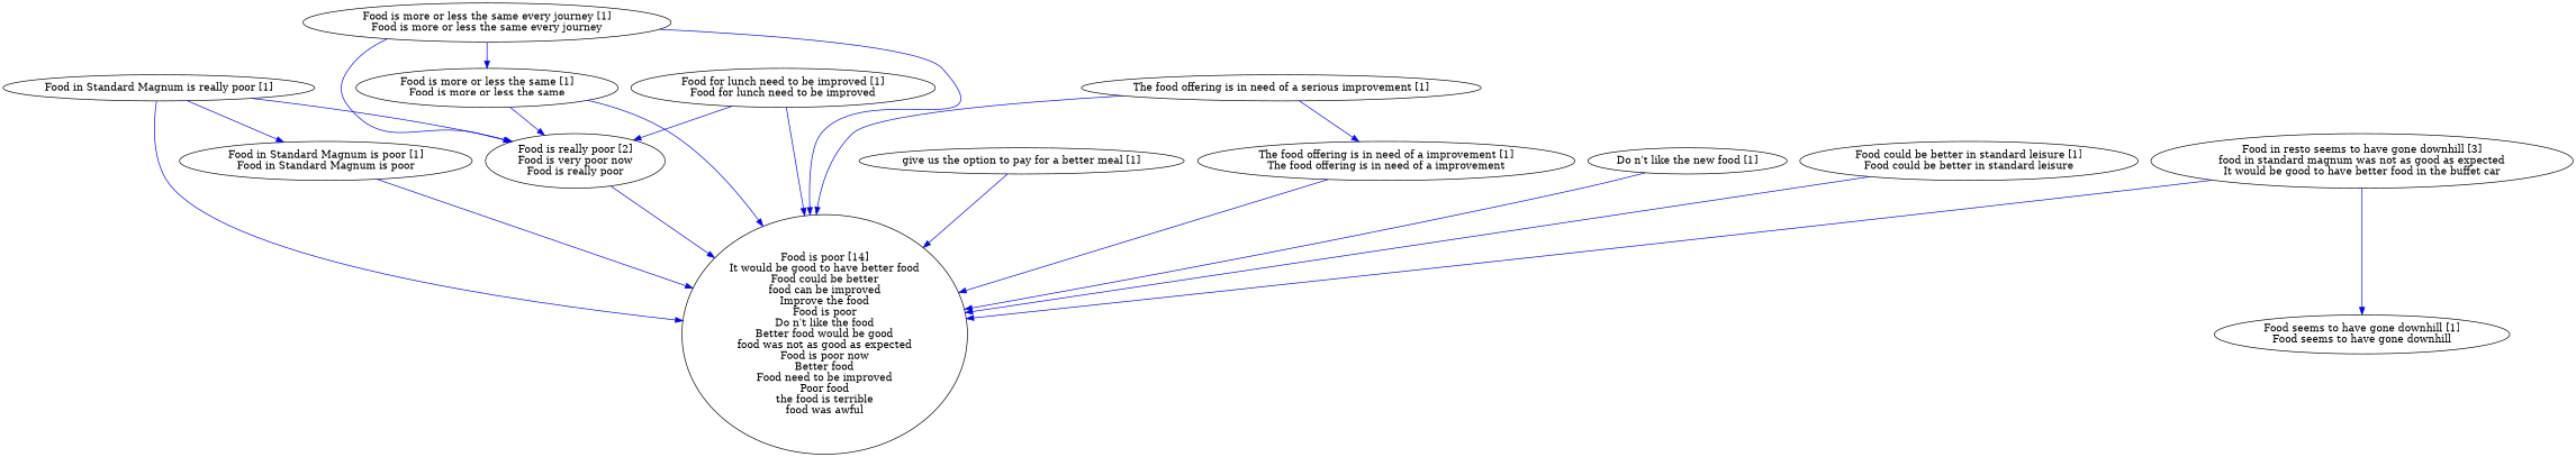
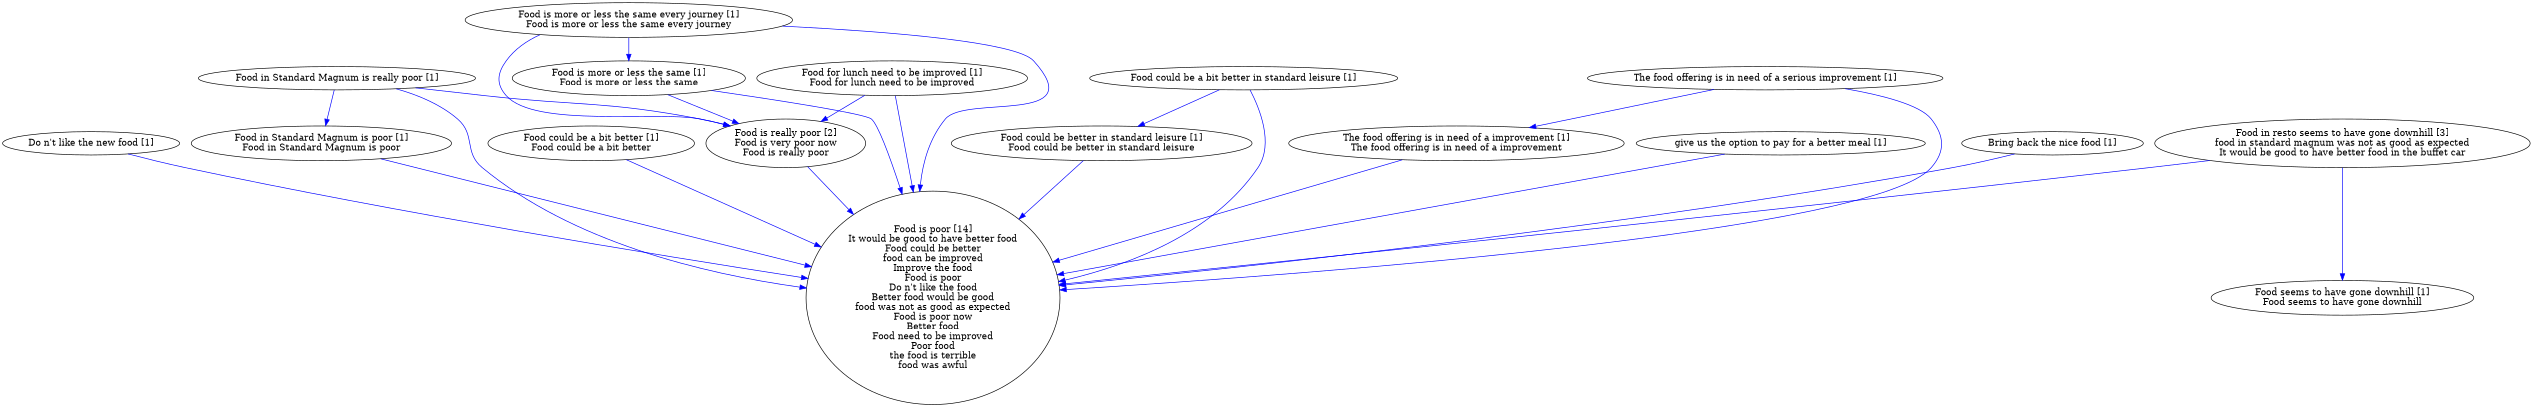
  digraph {
    edge [color=blue]
    "Food is really poor [2]\nFood is very poor now\nFood is really poor"
    "Food is poor [14]\nIt would be good to have better food\nFood could be better\nfood can be improved\nImprove the food\nFood is poor\nDo n't like the food\nBetter food would be good\nfood was not as good as expected\nFood is poor now\nBetter food\nFood need to be improved\nPoor food\nthe food is terrible\nfood was awful"
    "Food in resto seems to have gone downhill [3]\nfood in standard magnum was not as good as expected\nIt would be good to have better food in the buffet car"
    "Food seems to have gone downhill [1]\nFood seems to have gone downhill"
+   "Bring back the nice food [1]"
    "Do n't like the new food [1]"
+   "Food could be a bit better in standard leisure [1]"
    "Food could be better in standard leisure [1]\nFood could be better in standard leisure"
+   "Food could be a bit better [1]\nFood could be a bit better"
    "Food for lunch need to be improved [1]\nFood for lunch need to be improved"
    "Food in Standard Magnum is really poor [1]"
    "Food in Standard Magnum is poor [1]\nFood in Standard Magnum is poor"
    "Food is more or less the same every journey [1]\nFood is more or less the same every journey"
    "Food is more or less the same [1]\nFood is more or less the same"
    "The food offering is in need of a serious improvement [1]"
    "The food offering is in need of a improvement [1]\nThe food offering is in need of a improvement"
    "give us the option to pay for a better meal [1]"
    "Food is really poor [2]\nFood is very poor now\nFood is really poor" -> "Food is poor [14]\nIt would be good to have better food\nFood could be better\nfood can be improved\nImprove the food\nFood is poor\nDo n't like the food\nBetter food would be good\nfood was not as good as expected\nFood is poor now\nBetter food\nFood need to be improved\nPoor food\nthe food is terrible\nfood was awful"
    "Food in resto seems to have gone downhill [3]\nfood in standard magnum was not as good as expected\nIt would be good to have better food in the buffet car" -> "Food is poor [14]\nIt would be good to have better food\nFood could be better\nfood can be improved\nImprove the food\nFood is poor\nDo n't like the food\nBetter food would be good\nfood was not as good as expected\nFood is poor now\nBetter food\nFood need to be improved\nPoor food\nthe food is terrible\nfood was awful"
    "Food in resto seems to have gone downhill [3]\nfood in standard magnum was not as good as expected\nIt would be good to have better food in the buffet car" -> "Food seems to have gone downhill [1]\nFood seems to have gone downhill"
+   "Bring back the nice food [1]" -> "Food is poor [14]\nIt would be good to have better food\nFood could be better\nfood can be improved\nImprove the food\nFood is poor\nDo n't like the food\nBetter food would be good\nfood was not as good as expected\nFood is poor now\nBetter food\nFood need to be improved\nPoor food\nthe food is terrible\nfood was awful"
    "Do n't like the new food [1]" -> "Food is poor [14]\nIt would be good to have better food\nFood could be better\nfood can be improved\nImprove the food\nFood is poor\nDo n't like the food\nBetter food would be good\nfood was not as good as expected\nFood is poor now\nBetter food\nFood need to be improved\nPoor food\nthe food is terrible\nfood was awful"
+   "Food could be a bit better in standard leisure [1]" -> "Food is poor [14]\nIt would be good to have better food\nFood could be better\nfood can be improved\nImprove the food\nFood is poor\nDo n't like the food\nBetter food would be good\nfood was not as good as expected\nFood is poor now\nBetter food\nFood need to be improved\nPoor food\nthe food is terrible\nfood was awful"
+   "Food could be a bit better in standard leisure [1]" -> "Food could be better in standard leisure [1]\nFood could be better in standard leisure"
    "Food could be better in standard leisure [1]\nFood could be better in standard leisure" -> "Food is poor [14]\nIt would be good to have better food\nFood could be better\nfood can be improved\nImprove the food\nFood is poor\nDo n't like the food\nBetter food would be good\nfood was not as good as expected\nFood is poor now\nBetter food\nFood need to be improved\nPoor food\nthe food is terrible\nfood was awful"
+   "Food could be a bit better [1]\nFood could be a bit better" -> "Food is poor [14]\nIt would be good to have better food\nFood could be better\nfood can be improved\nImprove the food\nFood is poor\nDo n't like the food\nBetter food would be good\nfood was not as good as expected\nFood is poor now\nBetter food\nFood need to be improved\nPoor food\nthe food is terrible\nfood was awful"
    "Food for lunch need to be improved [1]\nFood for lunch need to be improved" -> "Food is really poor [2]\nFood is very poor now\nFood is really poor"
    "Food for lunch need to be improved [1]\nFood for lunch need to be improved" -> "Food is poor [14]\nIt would be good to have better food\nFood could be better\nfood can be improved\nImprove the food\nFood is poor\nDo n't like the food\nBetter food would be good\nfood was not as good as expected\nFood is poor now\nBetter food\nFood need to be improved\nPoor food\nthe food is terrible\nfood was awful"
    "Food in Standard Magnum is really poor [1]" -> "Food is really poor [2]\nFood is very poor now\nFood is really poor"
    "Food in Standard Magnum is really poor [1]" -> "Food is poor [14]\nIt would be good to have better food\nFood could be better\nfood can be improved\nImprove the food\nFood is poor\nDo n't like the food\nBetter food would be good\nfood was not as good as expected\nFood is poor now\nBetter food\nFood need to be improved\nPoor food\nthe food is terrible\nfood was awful"
    "Food in Standard Magnum is really poor [1]" -> "Food in Standard Magnum is poor [1]\nFood in Standard Magnum is poor"
    "Food in Standard Magnum is poor [1]\nFood in Standard Magnum is poor" -> "Food is poor [14]\nIt would be good to have better food\nFood could be better\nfood can be improved\nImprove the food\nFood is poor\nDo n't like the food\nBetter food would be good\nfood was not as good as expected\nFood is poor now\nBetter food\nFood need to be improved\nPoor food\nthe food is terrible\nfood was awful"
    "Food is more or less the same every journey [1]\nFood is more or less the same every journey" -> "Food is really poor [2]\nFood is very poor now\nFood is really poor"
    "Food is more or less the same every journey [1]\nFood is more or less the same every journey" -> "Food is poor [14]\nIt would be good to have better food\nFood could be better\nfood can be improved\nImprove the food\nFood is poor\nDo n't like the food\nBetter food would be good\nfood was not as good as expected\nFood is poor now\nBetter food\nFood need to be improved\nPoor food\nthe food is terrible\nfood was awful"
    "Food is more or less the same every journey [1]\nFood is more or less the same every journey" -> "Food is more or less the same [1]\nFood is more or less the same"
    "Food is more or less the same [1]\nFood is more or less the same" -> "Food is really poor [2]\nFood is very poor now\nFood is really poor"
    "Food is more or less the same [1]\nFood is more or less the same" -> "Food is poor [14]\nIt would be good to have better food\nFood could be better\nfood can be improved\nImprove the food\nFood is poor\nDo n't like the food\nBetter food would be good\nfood was not as good as expected\nFood is poor now\nBetter food\nFood need to be improved\nPoor food\nthe food is terrible\nfood was awful"
    "The food offering is in need of a serious improvement [1]" -> "Food is poor [14]\nIt would be good to have better food\nFood could be better\nfood can be improved\nImprove the food\nFood is poor\nDo n't like the food\nBetter food would be good\nfood was not as good as expected\nFood is poor now\nBetter food\nFood need to be improved\nPoor food\nthe food is terrible\nfood was awful"
    "The food offering is in need of a serious improvement [1]" -> "The food offering is in need of a improvement [1]\nThe food offering is in need of a improvement"
    "The food offering is in need of a improvement [1]\nThe food offering is in need of a improvement" -> "Food is poor [14]\nIt would be good to have better food\nFood could be better\nfood can be improved\nImprove the food\nFood is poor\nDo n't like the food\nBetter food would be good\nfood was not as good as expected\nFood is poor now\nBetter food\nFood need to be improved\nPoor food\nthe food is terrible\nfood was awful"
    "give us the option to pay for a better meal [1]" -> "Food is poor [14]\nIt would be good to have better food\nFood could be better\nfood can be improved\nImprove the food\nFood is poor\nDo n't like the food\nBetter food would be good\nfood was not as good as expected\nFood is poor now\nBetter food\nFood need to be improved\nPoor food\nthe food is terrible\nfood was awful"
  }
